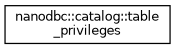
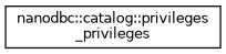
  digraph {
    rankdir=LR
    fontname="DejaVu Sans"
-   n1 [color=black fillcolor=white fontname="DejaVu Sans" fontsize=10 height=0.2 label="nanodbc::catalog::table\l_privileges" shape=record style=filled width=0.4]
+   n1 [color=black fillcolor=white fontname="DejaVu Sans" fontsize=10 height=0.2 label="nanodbc::catalog::privileges\l_privileges" shape=record style=filled width=0.4]
  }
